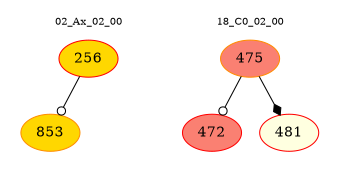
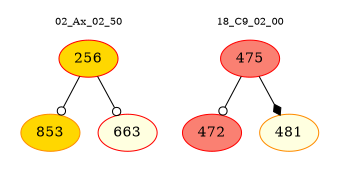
  digraph {
    node [color=red fillcolor=gold style=filled]
    edge [arrowhead=odot color=black]
    n1 [label=256]
    n2 [color=darkorange label=853]
-   n4 [color=darkorange fillcolor=salmon label=475]
+   n3 [fillcolor=lightyellow label=663]
+   n4 [fillcolor=salmon label=475]
    n5 [fillcolor=salmon label=472]
-   n6 [fillcolor=lightyellow label=481]
+   n6 [color=darkorange fillcolor=lightyellow label=481]
    subgraph cluster_1 {
      color=white
      fontsize=10
-     label="02_Ax_02_00"
+     label="02_Ax_02_50"
      n1
      n2
+     n3
    }
    subgraph cluster_2 {
      color=white
      fontsize=10
-     label="18_C0_02_00"
+     label="18_C9_02_00"
      n4
      n5
      n6
    }
    n1 -> n2
+   n1 -> n3
    n4 -> n5
    n4 -> n6 [arrowhead=diamond]
  }
